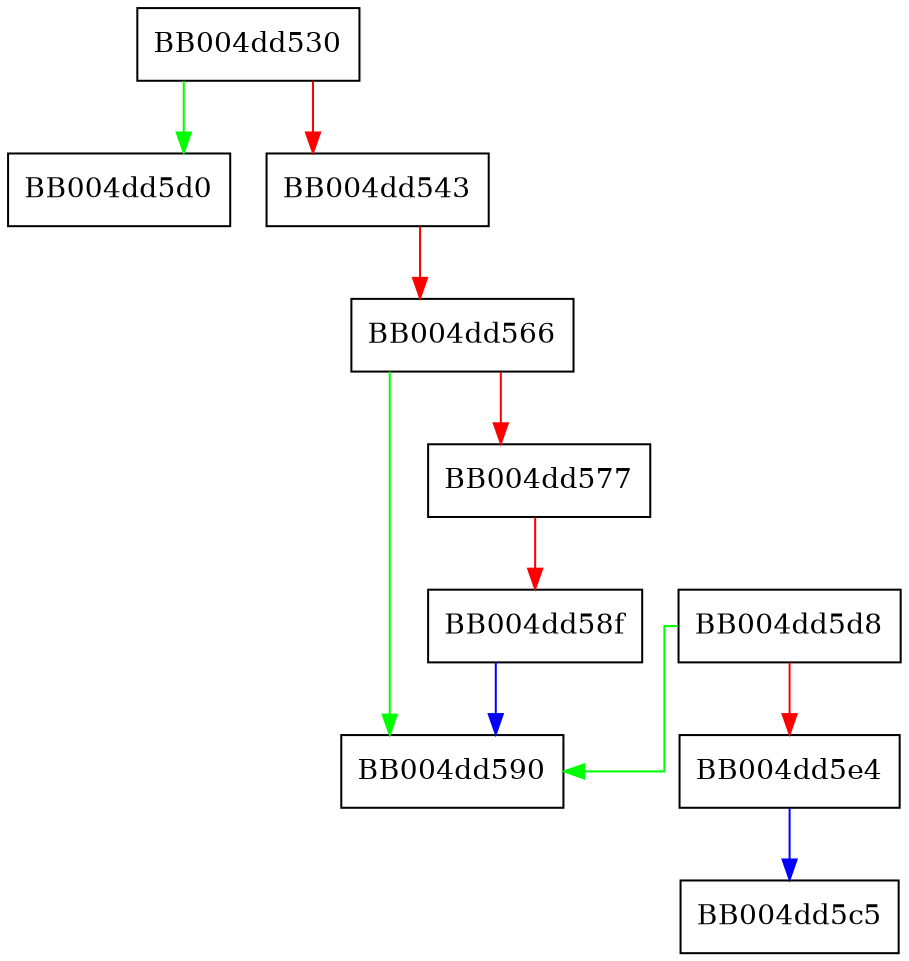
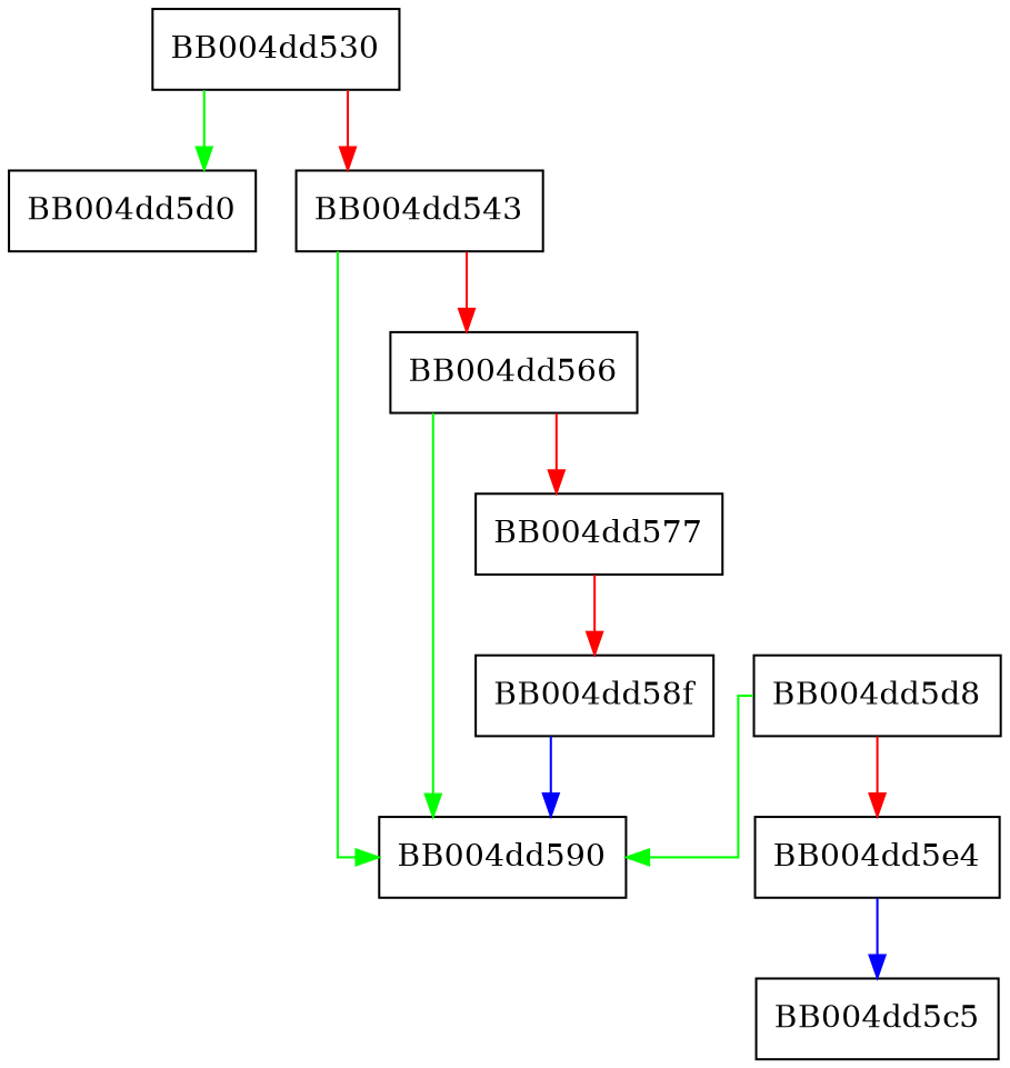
  digraph {
    splines=ortho
    node [shape=box]
    edge [color=red]
    BB004dd530
    BB004dd5d0
    BB004dd543
    BB004dd590
    BB004dd566
    BB004dd577
    BB004dd58f
    BB004dd5d8
    BB004dd5e4
    BB004dd5c5
    BB004dd530 -> BB004dd5d0 [color=green]
    BB004dd530 -> BB004dd543
+   BB004dd543 -> BB004dd590 [color=green]
    BB004dd543 -> BB004dd566
    BB004dd566 -> BB004dd590 [color=green]
    BB004dd566 -> BB004dd577
    BB004dd577 -> BB004dd58f
    BB004dd58f -> BB004dd590 [color=blue]
    BB004dd5d8 -> BB004dd590 [color=green]
    BB004dd5d8 -> BB004dd5e4
    BB004dd5e4 -> BB004dd5c5 [color=blue]
  }
